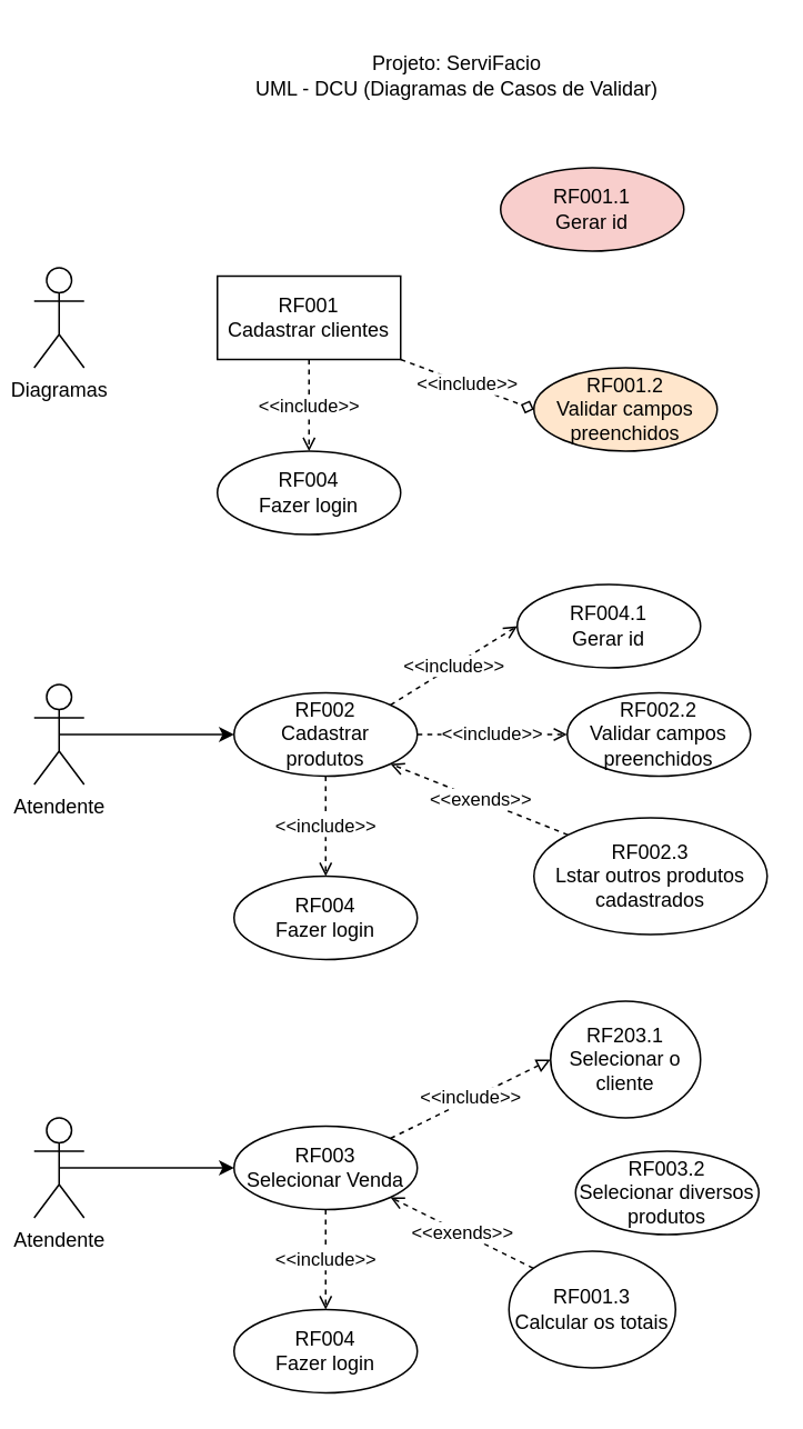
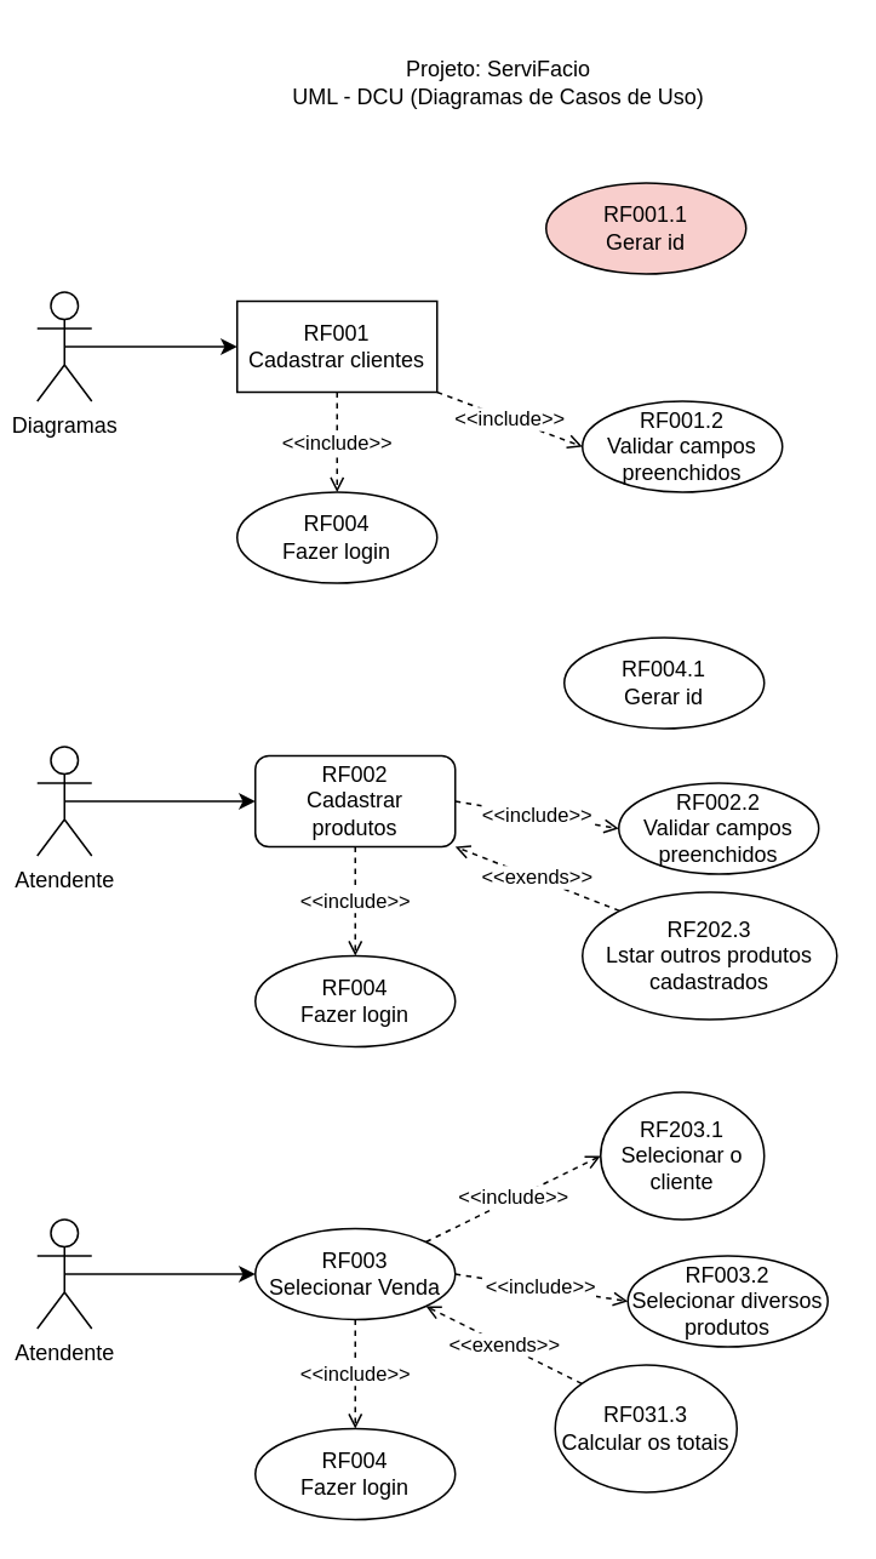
  <mxCell id="0" />
  <mxCell id="1" parent="0" />
- <mxCell id="2" value="Projeto: ServiFacio&lt;div&gt;UML - DCU (Diagramas de Casos de Validar)&lt;/div&gt;" style="text;html=1;align=center;verticalAlign=middle;whiteSpace=wrap;rounded=0;" vertex="1" parent="1"><mxGeometry x="144" y="20" width="260" height="50" as="geometry" /></mxCell>
+ <mxCell id="2" value="Projeto: ServiFacio&lt;div&gt;UML - DCU (Diagramas de Casos de Uso)&lt;/div&gt;" style="text;html=1;align=center;verticalAlign=middle;whiteSpace=wrap;rounded=0;" vertex="1" parent="1"><mxGeometry x="144" y="20" width="260" height="50" as="geometry" /></mxCell>
+ <mxCell id="3" style="edgeStyle=orthogonalEdgeStyle;rounded=0;orthogonalLoop=1;jettySize=auto;html=1;exitX=0.5;exitY=0.5;exitDx=0;exitDy=0;exitPerimeter=0;entryX=0;entryY=0.5;entryDx=0;entryDy=0;" edge="1" parent="1" source="4" target="7"><mxGeometry relative="1" as="geometry" /></mxCell>
  <mxCell id="4" value="Diagramas" style="shape=umlActor;verticalLabelPosition=bottom;verticalAlign=top;html=1;" vertex="1" parent="1"><mxGeometry x="20" y="160" width="30" height="60" as="geometry" /></mxCell>
  <mxCell id="5" style="edgeStyle=orthogonalEdgeStyle;rounded=0;orthogonalLoop=1;jettySize=auto;html=1;exitX=0.5;exitY=0.5;exitDx=0;exitDy=0;exitPerimeter=0;entryX=0;entryY=0.5;entryDx=0;entryDy=0;" edge="1" parent="1" source="6" target="13"><mxGeometry relative="1" as="geometry" /></mxCell>
  <mxCell id="6" value="Atendente" style="shape=umlActor;verticalLabelPosition=bottom;verticalAlign=top;html=1;" vertex="1" parent="1"><mxGeometry x="20" y="410" width="30" height="60" as="geometry" /></mxCell>
  <mxCell id="7" value="&lt;div&gt;RF001&lt;/div&gt;Cadastrar clientes" style="whiteSpace=wrap;html=1;rounded=0;" vertex="1" parent="1"><mxGeometry x="130" y="165" width="110" height="50" as="geometry" /></mxCell>
  <mxCell id="8" value="&lt;div&gt;RF001.1&lt;/div&gt;Gerar id" style="ellipse;whiteSpace=wrap;html=1;fillColor=#f8cecc;" vertex="1" parent="1"><mxGeometry x="300" y="100" width="110" height="50" as="geometry" /></mxCell>
- <mxCell id="9" value="&lt;div&gt;RF001.2&lt;br&gt;&lt;/div&gt;Validar campos preenchidos" style="ellipse;whiteSpace=wrap;html=1;fillColor=#ffe6cc;" vertex="1" parent="1"><mxGeometry x="320" y="220" width="110" height="50" as="geometry" /></mxCell>
+ <mxCell id="9" value="&lt;div&gt;RF001.2&lt;br&gt;&lt;/div&gt;Validar campos preenchidos" style="ellipse;whiteSpace=wrap;html=1;" vertex="1" parent="1"><mxGeometry x="320" y="220" width="110" height="50" as="geometry" /></mxCell>
  <mxCell id="10" value="&amp;lt;&amp;lt;include&amp;gt;&amp;gt;" style="rounded=0;orthogonalLoop=1;jettySize=auto;html=1;exitX=0.5;exitY=1;exitDx=0;exitDy=0;dashed=1;endArrow=open;endFill=0;entryX=0.5;entryY=0;entryDx=0;entryDy=0;" edge="1" parent="1" source="7" target="11"><mxGeometry relative="1" as="geometry"><mxPoint x="220" y="240" as="targetPoint" /></mxGeometry></mxCell>
  <mxCell id="11" value="&lt;div&gt;RF004&lt;/div&gt;Fazer login" style="ellipse;whiteSpace=wrap;html=1;" vertex="1" parent="1"><mxGeometry x="130" y="270" width="110" height="50" as="geometry" /></mxCell>
- <mxCell id="12" value="&amp;lt;&amp;lt;include&amp;gt;&amp;gt;" style="rounded=0;orthogonalLoop=1;jettySize=auto;html=1;entryX=0;entryY=0.5;entryDx=0;entryDy=0;dashed=1;endArrow=diamond;endFill=0;exitX=1;exitY=1;exitDx=0;exitDy=0;" edge="1" parent="1" source="7" target="9"><mxGeometry relative="1" as="geometry"><mxPoint x="250" y="250" as="sourcePoint" /><mxPoint x="195" y="225" as="targetPoint" /></mxGeometry></mxCell>
- <mxCell id="13" value="&lt;div&gt;RF002&lt;/div&gt;Cadastrar&lt;div&gt;produtos&lt;/div&gt;" style="ellipse;whiteSpace=wrap;html=1;" vertex="1" parent="1"><mxGeometry x="140" y="415" width="110" height="50" as="geometry" /></mxCell>
+ <mxCell id="12" value="&amp;lt;&amp;lt;include&amp;gt;&amp;gt;" style="rounded=0;orthogonalLoop=1;jettySize=auto;html=1;entryX=0;entryY=0.5;entryDx=0;entryDy=0;dashed=1;endArrow=open;endFill=0;exitX=1;exitY=1;exitDx=0;exitDy=0;" edge="1" parent="1" source="7" target="9"><mxGeometry relative="1" as="geometry"><mxPoint x="250" y="250" as="sourcePoint" /><mxPoint x="195" y="225" as="targetPoint" /></mxGeometry></mxCell>
+ <mxCell id="13" value="&lt;div&gt;RF002&lt;/div&gt;Cadastrar&lt;div&gt;produtos&lt;/div&gt;" style="whiteSpace=wrap;html=1;rounded=1;" vertex="1" parent="1"><mxGeometry x="140" y="415" width="110" height="50" as="geometry" /></mxCell>
  <mxCell id="14" value="&lt;div&gt;RF004.1&lt;/div&gt;Gerar id" style="ellipse;whiteSpace=wrap;html=1;" vertex="1" parent="1"><mxGeometry x="310" y="350" width="110" height="50" as="geometry" /></mxCell>
- <mxCell id="15" value="&lt;div&gt;RF002.2&lt;br&gt;&lt;/div&gt;Validar campos preenchidos" style="ellipse;whiteSpace=wrap;html=1;" vertex="1" parent="1"><mxGeometry x="340" y="415" width="110" height="50" as="geometry" /></mxCell>
+ <mxCell id="15" value="&lt;div&gt;RF002.2&lt;br&gt;&lt;/div&gt;Validar campos preenchidos" style="ellipse;whiteSpace=wrap;html=1;" vertex="1" parent="1"><mxGeometry x="340" y="430" width="110" height="50" as="geometry" /></mxCell>
  <mxCell id="16" value="&amp;lt;&amp;lt;include&amp;gt;&amp;gt;" style="rounded=0;orthogonalLoop=1;jettySize=auto;html=1;exitX=0.5;exitY=1;exitDx=0;exitDy=0;dashed=1;endArrow=open;endFill=0;entryX=0.5;entryY=0;entryDx=0;entryDy=0;" edge="1" source="13" target="17" parent="1"><mxGeometry relative="1" as="geometry"><mxPoint x="230" y="490" as="targetPoint" /></mxGeometry></mxCell>
  <mxCell id="17" value="&lt;div&gt;RF004&lt;/div&gt;Fazer login" style="ellipse;whiteSpace=wrap;html=1;" vertex="1" parent="1"><mxGeometry x="140" y="525" width="110" height="50" as="geometry" /></mxCell>
  <mxCell id="18" value="&amp;lt;&amp;lt;include&amp;gt;&amp;gt;" style="rounded=0;orthogonalLoop=1;jettySize=auto;html=1;exitX=1;exitY=0.5;exitDx=0;exitDy=0;dashed=1;endArrow=open;endFill=0;entryX=0;entryY=0.5;entryDx=0;entryDy=0;" edge="1" source="13" target="15" parent="1"><mxGeometry relative="1" as="geometry"><mxPoint x="205" y="535" as="sourcePoint" /><mxPoint x="310" y="420" as="targetPoint" /></mxGeometry></mxCell>
- <mxCell id="19" value="&amp;lt;&amp;lt;include&amp;gt;&amp;gt;" style="rounded=0;orthogonalLoop=1;jettySize=auto;html=1;entryX=0;entryY=0.5;entryDx=0;entryDy=0;dashed=1;endArrow=open;endFill=0;exitX=1;exitY=0;exitDx=0;exitDy=0;" edge="1" source="13" target="14" parent="1"><mxGeometry relative="1" as="geometry"><mxPoint x="200" y="360" as="sourcePoint" /><mxPoint x="260" y="455" as="targetPoint" /></mxGeometry></mxCell>
- <mxCell id="20" value="&lt;div&gt;RF002.3&lt;br&gt;&lt;/div&gt;Lstar outros produtos cadastrados" style="ellipse;whiteSpace=wrap;html=1;" vertex="1" parent="1"><mxGeometry x="320" y="490" width="140" height="70" as="geometry" /></mxCell>
+ <mxCell id="20" value="&lt;div&gt;RF202.3&lt;br&gt;&lt;/div&gt;Lstar outros produtos cadastrados" style="ellipse;whiteSpace=wrap;html=1;" vertex="1" parent="1"><mxGeometry x="320" y="490" width="140" height="70" as="geometry" /></mxCell>
  <mxCell id="21" value="&amp;lt;&amp;lt;exends&amp;gt;&amp;gt;" style="rounded=0;orthogonalLoop=1;jettySize=auto;html=1;exitX=0;exitY=0;exitDx=0;exitDy=0;entryX=1;entryY=1;entryDx=0;entryDy=0;dashed=1;endArrow=open;endFill=0;" edge="1" parent="1" source="20" target="13"><mxGeometry relative="1" as="geometry"><mxPoint x="205" y="535" as="sourcePoint" /><mxPoint x="205" y="475" as="targetPoint" /></mxGeometry></mxCell>
  <mxCell id="22" style="edgeStyle=orthogonalEdgeStyle;rounded=0;orthogonalLoop=1;jettySize=auto;html=1;exitX=0.5;exitY=0.5;exitDx=0;exitDy=0;exitPerimeter=0;entryX=0;entryY=0.5;entryDx=0;entryDy=0;" edge="1" parent="1" source="23" target="24"><mxGeometry relative="1" as="geometry" /></mxCell>
  <mxCell id="23" value="Atendente" style="shape=umlActor;verticalLabelPosition=bottom;verticalAlign=top;html=1;" vertex="1" parent="1"><mxGeometry x="20" y="670" width="30" height="60" as="geometry" /></mxCell>
  <mxCell id="24" value="&lt;div&gt;RF003&lt;/div&gt;Selecionar Venda" style="ellipse;whiteSpace=wrap;html=1;" vertex="1" parent="1"><mxGeometry x="140" y="675" width="110" height="50" as="geometry" /></mxCell>
  <mxCell id="25" value="&lt;div&gt;RF203.1&lt;/div&gt;&lt;div&gt;Selecionar o cliente&lt;/div&gt;" style="ellipse;whiteSpace=wrap;html=1;" vertex="1" parent="1"><mxGeometry x="330" y="600" width="90" height="70" as="geometry" /></mxCell>
  <mxCell id="26" value="&lt;div&gt;RF003.2&lt;br&gt;&lt;/div&gt;Selecionar diversos produtos" style="ellipse;whiteSpace=wrap;html=1;" vertex="1" parent="1"><mxGeometry x="345" y="690" width="110" height="50" as="geometry" /></mxCell>
  <mxCell id="27" value="&amp;lt;&amp;lt;include&amp;gt;&amp;gt;" style="rounded=0;orthogonalLoop=1;jettySize=auto;html=1;exitX=0.5;exitY=1;exitDx=0;exitDy=0;dashed=1;endArrow=open;endFill=0;entryX=0.5;entryY=0;entryDx=0;entryDy=0;" edge="1" parent="1" source="24" target="28"><mxGeometry relative="1" as="geometry"><mxPoint x="230" y="750" as="targetPoint" /></mxGeometry></mxCell>
  <mxCell id="28" value="&lt;div&gt;RF004&lt;/div&gt;Fazer login" style="ellipse;whiteSpace=wrap;html=1;" vertex="1" parent="1"><mxGeometry x="140" y="785" width="110" height="50" as="geometry" /></mxCell>
- <mxCell id="30" value="&amp;lt;&amp;lt;include&amp;gt;&amp;gt;" style="rounded=0;orthogonalLoop=1;jettySize=auto;html=1;entryX=0;entryY=0.5;entryDx=0;entryDy=0;dashed=1;endArrow=block;endFill=0;exitX=1;exitY=0;exitDx=0;exitDy=0;" edge="1" parent="1" source="24" target="25"><mxGeometry relative="1" as="geometry"><mxPoint x="200" y="620" as="sourcePoint" /><mxPoint x="260" y="715" as="targetPoint" /></mxGeometry></mxCell>
- <mxCell id="31" value="&lt;div&gt;RF001.3&lt;br&gt;&lt;/div&gt;Calcular os totais" style="ellipse;whiteSpace=wrap;html=1;" vertex="1" parent="1"><mxGeometry x="305" y="750" width="100" height="70" as="geometry" /></mxCell>
+ <mxCell id="29" value="&amp;lt;&amp;lt;include&amp;gt;&amp;gt;" style="rounded=0;orthogonalLoop=1;jettySize=auto;html=1;exitX=1;exitY=0.5;exitDx=0;exitDy=0;dashed=1;endArrow=open;endFill=0;entryX=0;entryY=0.5;entryDx=0;entryDy=0;" edge="1" parent="1" source="24" target="26"><mxGeometry relative="1" as="geometry"><mxPoint x="205" y="795" as="sourcePoint" /><mxPoint x="310" y="680" as="targetPoint" /></mxGeometry></mxCell>
+ <mxCell id="30" value="&amp;lt;&amp;lt;include&amp;gt;&amp;gt;" style="rounded=0;orthogonalLoop=1;jettySize=auto;html=1;entryX=0;entryY=0.5;entryDx=0;entryDy=0;dashed=1;endArrow=open;endFill=0;exitX=1;exitY=0;exitDx=0;exitDy=0;" edge="1" parent="1" source="24" target="25"><mxGeometry relative="1" as="geometry"><mxPoint x="200" y="620" as="sourcePoint" /><mxPoint x="260" y="715" as="targetPoint" /></mxGeometry></mxCell>
+ <mxCell id="31" value="&lt;div&gt;RF031.3&lt;br&gt;&lt;/div&gt;Calcular os totais" style="ellipse;whiteSpace=wrap;html=1;" vertex="1" parent="1"><mxGeometry x="305" y="750" width="100" height="70" as="geometry" /></mxCell>
  <mxCell id="32" value="&amp;lt;&amp;lt;exends&amp;gt;&amp;gt;" style="rounded=0;orthogonalLoop=1;jettySize=auto;html=1;exitX=0;exitY=0;exitDx=0;exitDy=0;entryX=1;entryY=1;entryDx=0;entryDy=0;dashed=1;endArrow=open;endFill=0;" edge="1" parent="1" source="31" target="24"><mxGeometry relative="1" as="geometry"><mxPoint x="205" y="795" as="sourcePoint" /><mxPoint x="205" y="735" as="targetPoint" /></mxGeometry></mxCell>
